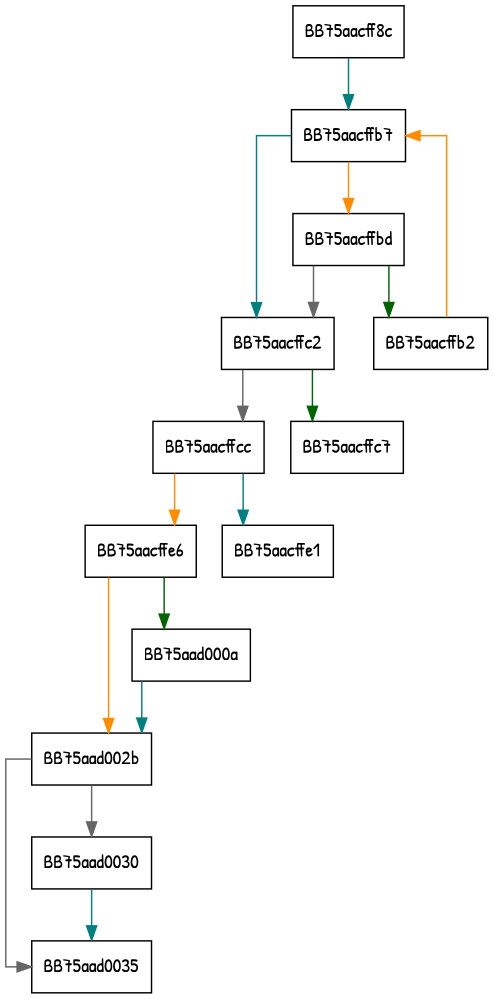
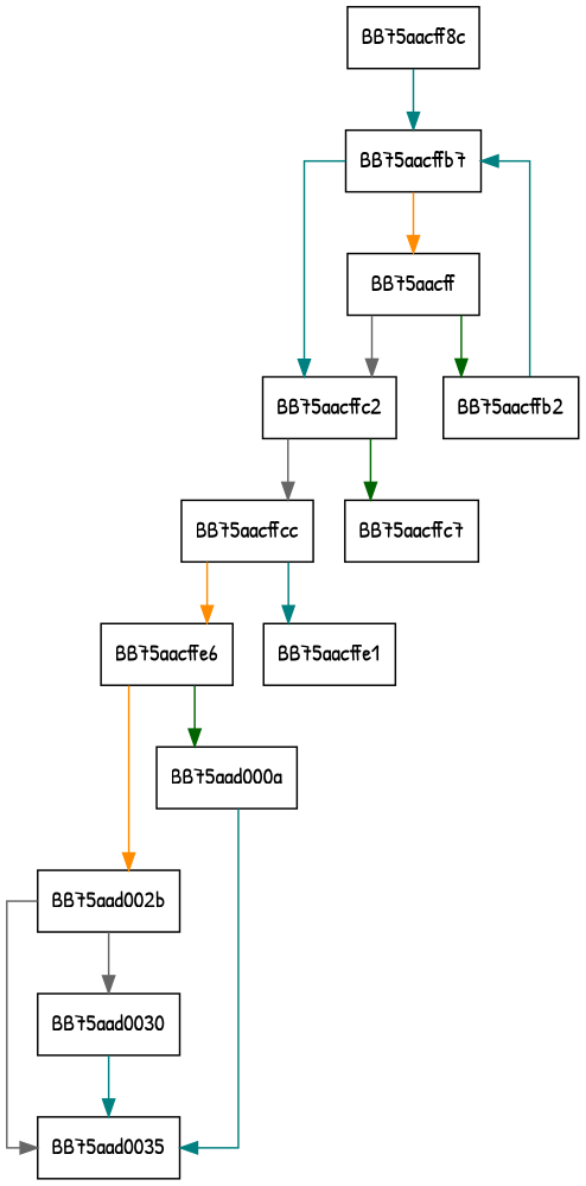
  digraph {
    fontname="Patrick Hand"
    splines=ortho
    node [fontname="Patrick Hand" shape=box]
    edge [color=teal fontname="Patrick Hand"]
    BB75aacff8c
    BB75aacffb7
    BB75aacffc2
-   BB75aacffbd
+   BB75aacffbd [label=BB75aacff]
    BB75aacffb2
    BB75aacffcc
    BB75aacffc7
    BB75aacffe6
    BB75aacffe1
    BB75aad002b
    BB75aad000a
    BB75aad0035
    BB75aad0030
    BB75aacff8c -> BB75aacffb7
    BB75aacffb7 -> BB75aacffc2
    BB75aacffb7 -> BB75aacffbd [color=darkorange]
    BB75aacffc2 -> BB75aacffcc [color=gray40]
    BB75aacffc2 -> BB75aacffc7 [color=darkgreen]
    BB75aacffbd -> BB75aacffc2 [color=gray40]
    BB75aacffbd -> BB75aacffb2 [color=darkgreen]
-   BB75aacffb2 -> BB75aacffb7 [color=darkorange]
+   BB75aacffb2 -> BB75aacffb7
    BB75aacffcc -> BB75aacffe6 [color=darkorange]
    BB75aacffcc -> BB75aacffe1
    BB75aacffe6 -> BB75aad002b [color=darkorange]
    BB75aacffe6 -> BB75aad000a [color=darkgreen]
    BB75aad002b -> BB75aad0035 [color=gray40]
    BB75aad002b -> BB75aad0030 [color=gray40]
-   BB75aad000a -> BB75aad002b
+   BB75aad000a -> BB75aad0035
    BB75aad0030 -> BB75aad0035
  }
